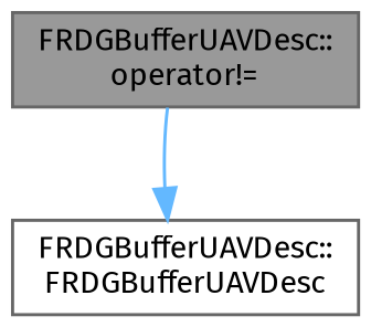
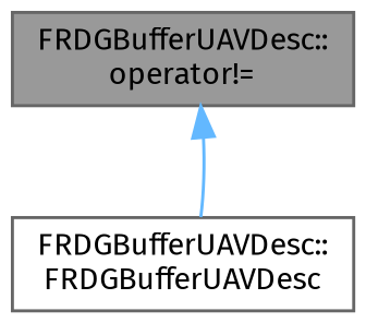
  digraph {
    rankdir=TB
    fontname="Fira Sans"
    node [fontname="Fira Sans" fontsize=10 shape=box style=filled]
    n1 [color=gray40 fillcolor=grey60 fontcolor=black height=0.2 label="FRDGBufferUAVDesc::\loperator!=" width=0.4]
    n2 [color=grey40 fillcolor=white height=0.2 label="FRDGBufferUAVDesc::\lFRDGBufferUAVDesc" width=0.4]
-   n1 -> n2 [color=steelblue1 fontname="Fira Sans" fontsize=10 labelfontname=Helvetica labelfontsize=10 style=solid]
+   n2 -> n1 [color=steelblue1 fontname="Fira Sans" fontsize=10 labelfontname=Helvetica labelfontsize=10 style=solid]
  }
